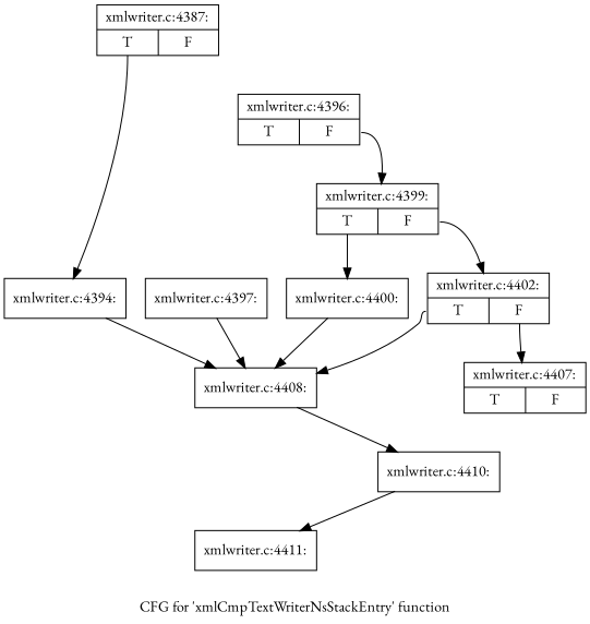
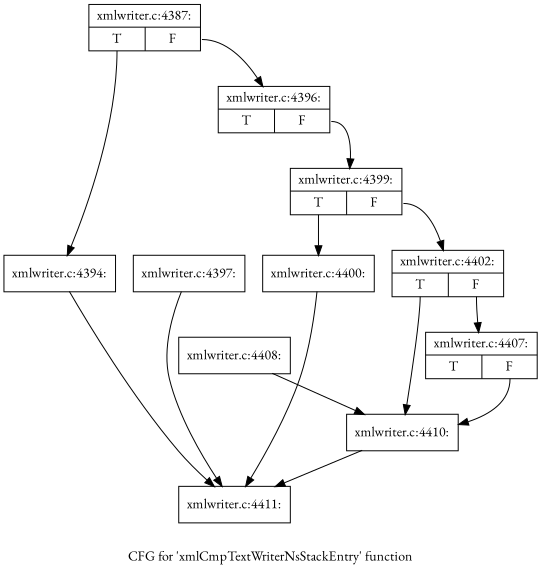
  digraph {
    fontname="EB Garamond"
    label="CFG for 'xmlCmpTextWriterNsStackEntry' function"
    node [fontname="EB Garamond" shape=record]
    edge [fontname="EB Garamond"]
    n1 [label="{xmlwriter.c:4387:|{<s0>T|<s1>F}}"]
    n2 [label="{xmlwriter.c:4394:}"]
    n3 [label="{xmlwriter.c:4396:|{<s0>T|<s1>F}}"]
    n4 [label="{xmlwriter.c:4411:}"]
    n5 [label="{xmlwriter.c:4399:|{<s0>T|<s1>F}}"]
    n6 [label="{xmlwriter.c:4397:}"]
    n7 [label="{xmlwriter.c:4400:}"]
    n8 [label="{xmlwriter.c:4402:|{<s0>T|<s1>F}}"]
    n9 [label="{xmlwriter.c:4408:}"]
    n10 [label="{xmlwriter.c:4407:|{<s0>T|<s1>F}}"]
    n11 [label="{xmlwriter.c:4410:}"]
    n1 -> n2 [tailport=s0]
-   n2 -> n9
+   n1 -> n3 [tailport=s1]
+   n2 -> n4
    n3 -> n5 [tailport=s1]
    n5 -> n7 [tailport=s0]
    n5 -> n8 [tailport=s1]
-   n6 -> n9
-   n7 -> n9
-   n8 -> n9 [tailport=s0]
+   n6 -> n4
+   n7 -> n4
+   n8 -> n11 [tailport=s0]
    n8 -> n10 [tailport=s1]
    n9 -> n11
+   n10 -> n11 [tailport=s1]
    n11 -> n4
  }
